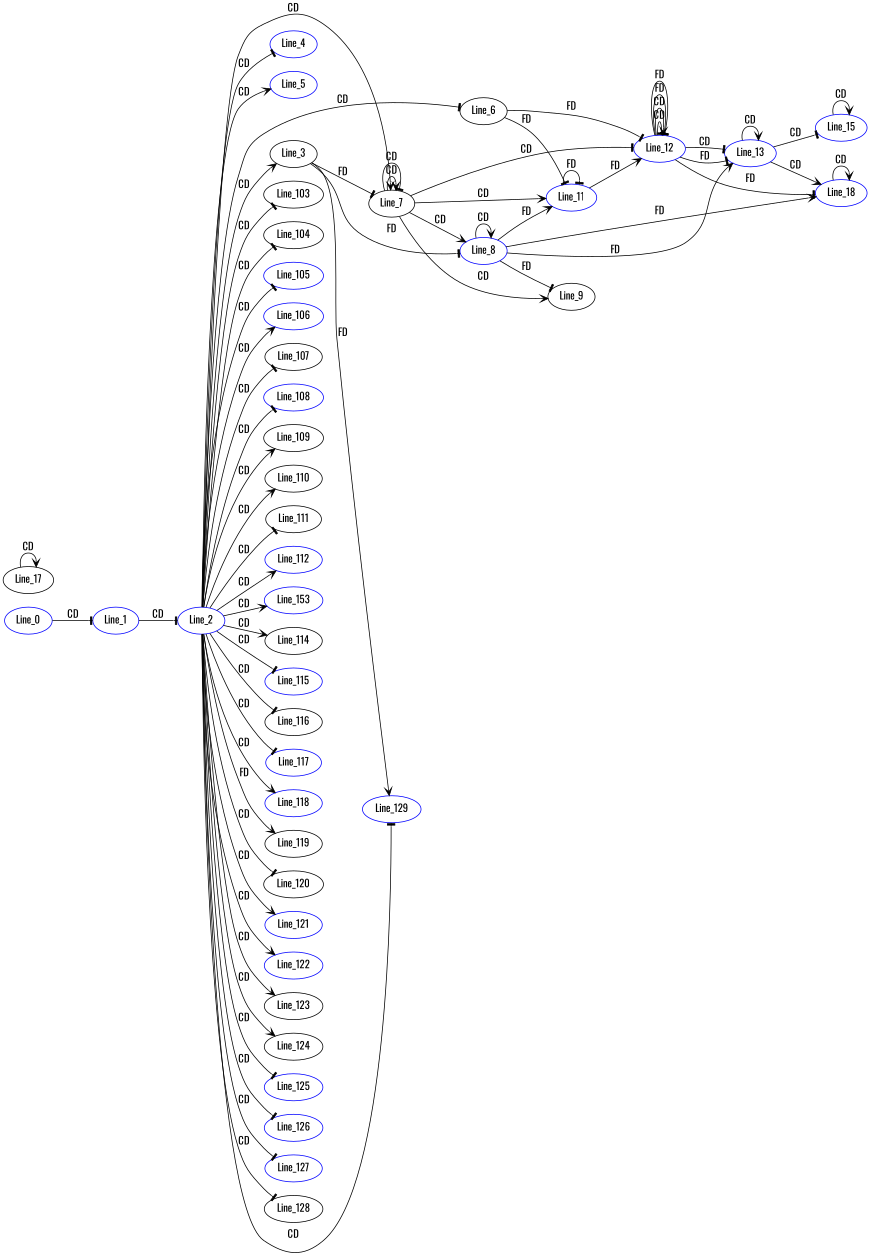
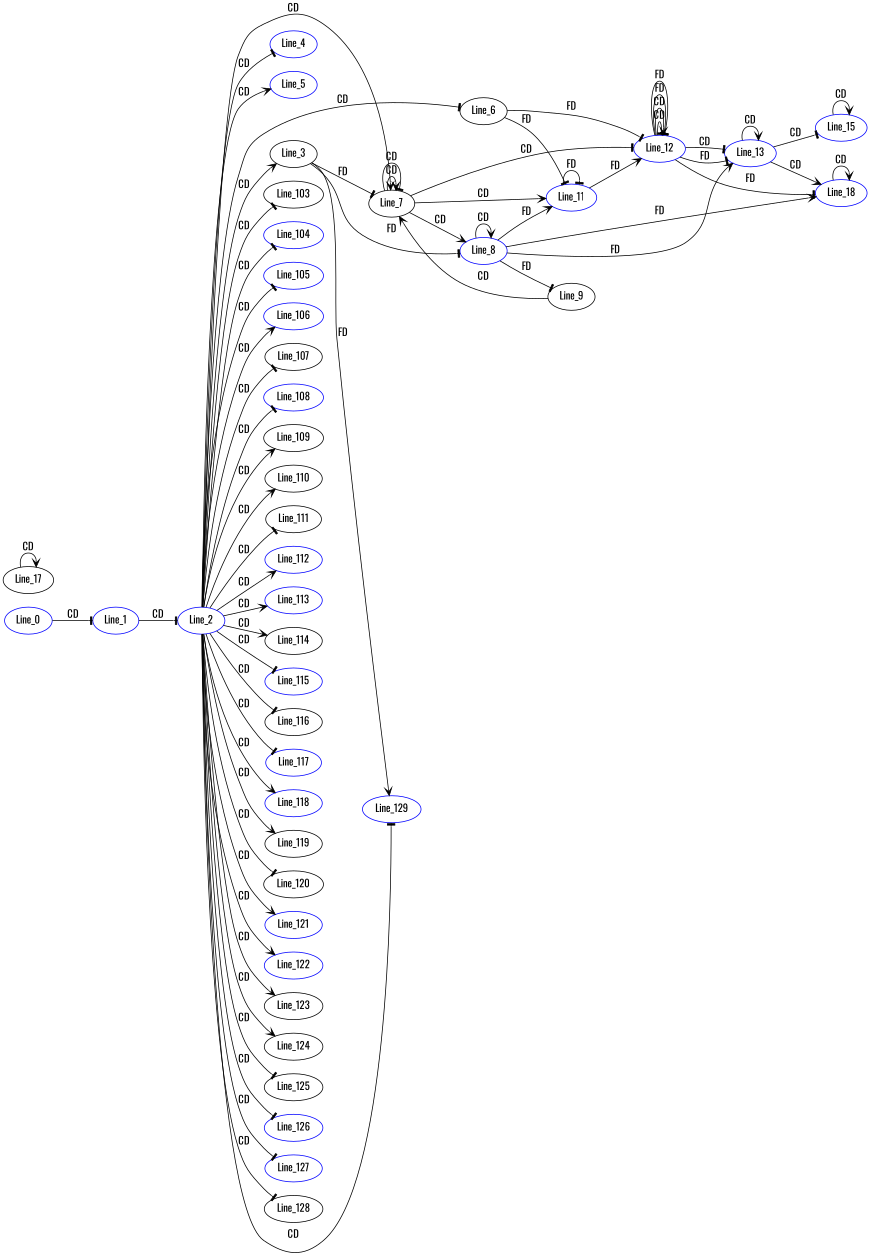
  digraph {
    fontname=Oswald
    rankdir=LR
    node [color=blue fontname=Oswald]
    edge [arrowhead=tee fontname=Oswald]
    Line_0
    Line_1
    Line_2
    Line_3 [color=black]
    Line_4
    Line_5
    Line_6 [color=black]
    Line_7 [color=black]
    Line_103 [color=black]
-   Line_104 [color=black]
+   Line_104
    Line_105
    Line_106
    Line_107 [color=black]
    Line_108
    Line_109 [color=black]
    Line_110 [color=black]
    Line_111 [color=black]
    Line_112
-   Line_113 [label=Line_153]
+   Line_113
    Line_114 [color=black]
    Line_115
    Line_116 [color=black]
    Line_117
    Line_118
    Line_119 [color=black]
    Line_120 [color=black]
    Line_121
    Line_122
    Line_123 [color=black]
    Line_124 [color=black]
-   Line_125
+   Line_125 [color=black]
    Line_126
    Line_127
    Line_128 [color=black]
    Line_129
    Line_8
    Line_11
    Line_12
    Line_9 [color=black]
    Line_13
    n41 [label=Line_18]
    Line_15
    Line_17 [color=black]
    Line_0 -> Line_1 [label=CD]
    Line_1 -> Line_2 [label=CD]
    Line_2 -> Line_3 [arrowhead=vee label=CD]
    Line_2 -> Line_4 [label=CD]
    Line_2 -> Line_5 [arrowhead=vee label=CD]
    Line_2 -> Line_6 [label=CD]
    Line_2 -> Line_7 [arrowhead=vee label=CD]
    Line_2 -> Line_103 [label=CD]
    Line_2 -> Line_104 [label=CD]
    Line_2 -> Line_105 [label=CD]
    Line_2 -> Line_106 [arrowhead=vee label=CD]
    Line_2 -> Line_107 [label=CD]
    Line_2 -> Line_108 [label=CD]
    Line_2 -> Line_109 [arrowhead=vee label=CD]
    Line_2 -> Line_110 [arrowhead=vee label=CD]
    Line_2 -> Line_111 [label=CD]
    Line_2 -> Line_112 [arrowhead=vee label=CD]
    Line_2 -> Line_113 [arrowhead=vee label=CD]
    Line_2 -> Line_114 [arrowhead=vee label=CD]
    Line_2 -> Line_115 [label=CD]
    Line_2 -> Line_116 [label=CD]
    Line_2 -> Line_117 [label=CD]
    Line_2 -> Line_118 [arrowhead=vee label=CD]
-   Line_2 -> Line_119 [arrowhead=vee label=FD]
+   Line_2 -> Line_119 [arrowhead=vee label=CD]
    Line_2 -> Line_120 [label=CD]
    Line_2 -> Line_121 [arrowhead=vee label=CD]
    Line_2 -> Line_122 [arrowhead=vee label=CD]
    Line_2 -> Line_123 [arrowhead=vee label=CD]
    Line_2 -> Line_124 [arrowhead=vee label=CD]
    Line_2 -> Line_125 [label=CD]
    Line_2 -> Line_126 [label=CD]
    Line_2 -> Line_127 [label=CD]
    Line_2 -> Line_128 [label=CD]
    Line_2 -> Line_129 [label=CD]
    Line_3 -> Line_7 [label=FD]
    Line_3 -> Line_129 [arrowhead=vee label=FD]
    Line_3 -> Line_8 [label=FD]
    Line_6 -> Line_11 [label=FD]
    Line_6 -> Line_12 [label=FD]
    Line_7 -> Line_7 [arrowhead=vee label=CD]
    Line_7 -> Line_7 [label=CD]
    Line_7 -> Line_8 [arrowhead=vee label=CD]
    Line_7 -> Line_11 [arrowhead=vee label=CD]
    Line_7 -> Line_12 [label=CD]
-   Line_7 -> Line_9 [arrowhead=vee label=CD]
+   Line_9 -> Line_7 [arrowhead=vee label=CD]
    Line_8 -> Line_8 [arrowhead=vee label=CD]
    Line_8 -> Line_11 [arrowhead=vee label=FD]
    Line_8 -> Line_9 [label=FD]
    Line_8 -> Line_13 [arrowhead=vee label=FD]
    Line_8 -> n41 [arrowhead=vee label=FD]
    Line_11 -> Line_11 [label=FD]
    Line_11 -> Line_12 [arrowhead=vee label=FD]
    Line_12 -> Line_12 [label=CD]
    Line_12 -> Line_12 [arrowhead=vee label=CD]
    Line_12 -> Line_12 [label=FD]
    Line_12 -> Line_12 [label=FD]
    Line_12 -> Line_13 [label=CD]
    Line_12 -> Line_13 [label=FD]
    Line_12 -> n41 [label=FD]
    Line_13 -> Line_13 [arrowhead=vee label=CD]
    Line_13 -> n41 [arrowhead=vee label=CD]
    Line_13 -> Line_15 [label=CD]
    n41 -> n41 [arrowhead=vee label=CD]
    Line_15 -> Line_15 [arrowhead=vee label=CD]
    Line_17 -> Line_17 [arrowhead=vee label=CD]
  }
